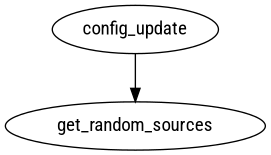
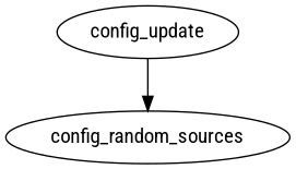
  digraph {
    fontname="Roboto Condensed"
    node [fontname="Roboto Condensed"]
    config_update
-   get_random_sources
+   get_random_sources [label=config_random_sources]
    config_update -> get_random_sources [fontname="Roboto Condensed"]
  }
